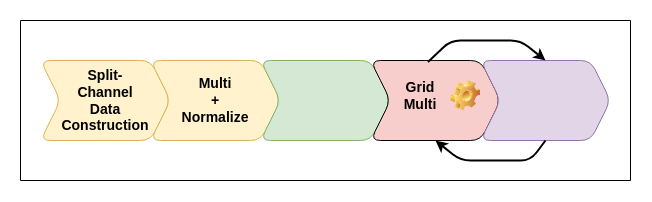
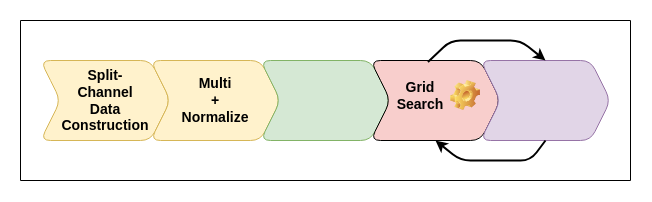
  <mxCell id="0" />
  <mxCell id="1" parent="0" />
  <mxCell id="2" value="" style="shape=step;perimeter=stepPerimeter;whiteSpace=wrap;html=1;fixedSize=1;fillColor=#fff2cc;strokeColor=#d6b656;rounded=1;" parent="1" vertex="1"><mxGeometry x="40" y="60" width="130" height="80" as="geometry" /></mxCell>
  <mxCell id="3" value="" style="endArrow=none;html=1;" parent="1" edge="1"><mxGeometry width="50" height="50" relative="1" as="geometry"><mxPoint x="20" y="20" as="sourcePoint" /><mxPoint x="20" y="180" as="targetPoint" /></mxGeometry></mxCell>
  <mxCell id="4" value="" style="endArrow=none;html=1;strokeWidth=1;" parent="1" edge="1"><mxGeometry width="50" height="50" relative="1" as="geometry"><mxPoint x="630" y="20" as="sourcePoint" /><mxPoint x="20" y="20" as="targetPoint" /></mxGeometry></mxCell>
  <mxCell id="5" value="&lt;b&gt;&lt;/b&gt;&lt;div style=&quot;font-size: 14px&quot;&gt;&lt;b&gt;&lt;font style=&quot;font-size: 14px&quot;&gt;Split-Channel&lt;/font&gt;&lt;/b&gt;&lt;/div&gt;&lt;div style=&quot;font-size: 14px&quot;&gt;&lt;b&gt;&lt;font style=&quot;font-size: 14px&quot;&gt;Data&lt;br&gt;&lt;/font&gt;&lt;/b&gt;&lt;/div&gt;&lt;div style=&quot;font-size: 14px&quot;&gt;&lt;b&gt;&lt;font style=&quot;font-size: 14px&quot;&gt;Construction&lt;/font&gt;&lt;/b&gt;&lt;br&gt;&lt;/div&gt;" style="text;html=1;strokeColor=none;fillColor=none;align=center;verticalAlign=middle;whiteSpace=wrap;rounded=1;" parent="1" vertex="1"><mxGeometry x="85" y="90" width="40" height="20" as="geometry" /></mxCell>
  <mxCell id="6" value="" style="shape=step;perimeter=stepPerimeter;whiteSpace=wrap;html=1;fixedSize=1;strokeColor=#d6b656;rounded=1;fillColor=#fff2cc;" parent="1" vertex="1"><mxGeometry x="150" y="60" width="130" height="80" as="geometry" /></mxCell>
  <mxCell id="7" value="&lt;div style=&quot;font-size: 14px&quot;&gt;&lt;b&gt;&lt;font style=&quot;font-size: 14px&quot;&gt;Multi&lt;/font&gt;&lt;/b&gt;&lt;/div&gt;&lt;div style=&quot;font-size: 14px&quot;&gt;&lt;b&gt;&lt;font style=&quot;font-size: 14px&quot;&gt;+&lt;/font&gt;&lt;/b&gt;&lt;/div&gt;&lt;div style=&quot;font-size: 14px&quot;&gt;&lt;b&gt;&lt;font style=&quot;font-size: 14px&quot;&gt;Normalize&lt;/font&gt;&lt;/b&gt;&lt;br&gt;&lt;/div&gt;" style="text;html=1;strokeColor=none;fillColor=none;align=center;verticalAlign=middle;whiteSpace=wrap;rounded=1;" parent="1" vertex="1"><mxGeometry x="195" y="90" width="40" height="20" as="geometry" /></mxCell>
  <mxCell id="8" value="" style="shape=step;perimeter=stepPerimeter;whiteSpace=wrap;html=1;fixedSize=1;strokeColor=#82b366;rounded=1;fillColor=#d5e8d4;" parent="1" vertex="1"><mxGeometry x="260" y="60" width="130" height="80" as="geometry" /></mxCell>
  <mxCell id="9" value="" style="shape=step;perimeter=stepPerimeter;whiteSpace=wrap;html=1;fixedSize=1;rounded=1;fillColor=#f8cecc;" parent="1" vertex="1"><mxGeometry x="370" y="60" width="130" height="80" as="geometry" /></mxCell>
  <mxCell id="10" value="" style="shape=step;perimeter=stepPerimeter;whiteSpace=wrap;html=1;fixedSize=1;strokeColor=#9673a6;rounded=1;fillColor=#e1d5e7;" parent="1" vertex="1"><mxGeometry x="480" y="60" width="130" height="80" as="geometry" /></mxCell>
  <mxCell id="11" value="" style="endArrow=classic;html=1;exitX=0.442;exitY=0.019;exitDx=0;exitDy=0;exitPerimeter=0;entryX=0.5;entryY=0;entryDx=0;entryDy=0;strokeWidth=2;" parent="1" source="9" target="10" edge="1"><mxGeometry relative="1" as="geometry"><mxPoint x="420" y="10" as="sourcePoint" /><mxPoint x="520" y="10" as="targetPoint" /><Array as="points"><mxPoint x="450" y="40" /><mxPoint x="520" y="40" /></Array></mxGeometry></mxCell>
  <mxCell id="12" value="" style="endArrow=classic;html=1;exitX=0.5;exitY=1;exitDx=0;exitDy=0;entryX=0.5;entryY=1;entryDx=0;entryDy=0;strokeWidth=2;" parent="1" source="10" target="9" edge="1"><mxGeometry relative="1" as="geometry"><mxPoint x="400" y="70" as="sourcePoint" /><mxPoint x="500" y="70" as="targetPoint" /><Array as="points"><mxPoint x="530" y="160" /><mxPoint x="490" y="160" /><mxPoint x="460" y="160" /></Array></mxGeometry></mxCell>
  <mxCell id="13" value="" style="endArrow=none;html=1;" parent="1" edge="1"><mxGeometry width="50" height="50" relative="1" as="geometry"><mxPoint x="630" y="180" as="sourcePoint" /><mxPoint x="20" y="180" as="targetPoint" /></mxGeometry></mxCell>
  <mxCell id="14" value="" style="endArrow=none;html=1;" parent="1" edge="1"><mxGeometry width="50" height="50" relative="1" as="geometry"><mxPoint x="630" y="20" as="sourcePoint" /><mxPoint x="630" y="180" as="targetPoint" /></mxGeometry></mxCell>
  <mxCell id="15" value="" style="shape=image;html=1;verticalLabelPosition=bottom;verticalAlign=top;imageAspect=0;image=img/clipart/Gear_128x128.png;rounded=1;strokeColor=#000000;fillColor=#FFE599;" parent="1" vertex="1"><mxGeometry x="450" y="80" width="30" height="30" as="geometry" /></mxCell>
- <mxCell id="16" value="&lt;div style=&quot;font-size: 14px&quot;&gt;&lt;b&gt;&lt;font style=&quot;font-size: 14px&quot;&gt;Grid&lt;/font&gt;&lt;/b&gt;&lt;/div&gt;&lt;div style=&quot;font-size: 14px&quot;&gt;&lt;b&gt;&lt;font style=&quot;font-size: 14px&quot;&gt;Multi&lt;/font&gt;&lt;/b&gt;&lt;br&gt;&lt;/div&gt;" style="text;html=1;strokeColor=none;fillColor=none;align=center;verticalAlign=middle;whiteSpace=wrap;rounded=1;" parent="1" vertex="1"><mxGeometry x="400" y="85" width="40" height="20" as="geometry" /></mxCell>
+ <mxCell id="16" value="&lt;div style=&quot;font-size: 14px&quot;&gt;&lt;b&gt;&lt;font style=&quot;font-size: 14px&quot;&gt;Grid&lt;/font&gt;&lt;/b&gt;&lt;/div&gt;&lt;div style=&quot;font-size: 14px&quot;&gt;&lt;b&gt;&lt;font style=&quot;font-size: 14px&quot;&gt;Search&lt;/font&gt;&lt;/b&gt;&lt;br&gt;&lt;/div&gt;" style="text;html=1;strokeColor=none;fillColor=none;align=center;verticalAlign=middle;whiteSpace=wrap;rounded=1;" parent="1" vertex="1"><mxGeometry x="400" y="85" width="40" height="20" as="geometry" /></mxCell>
